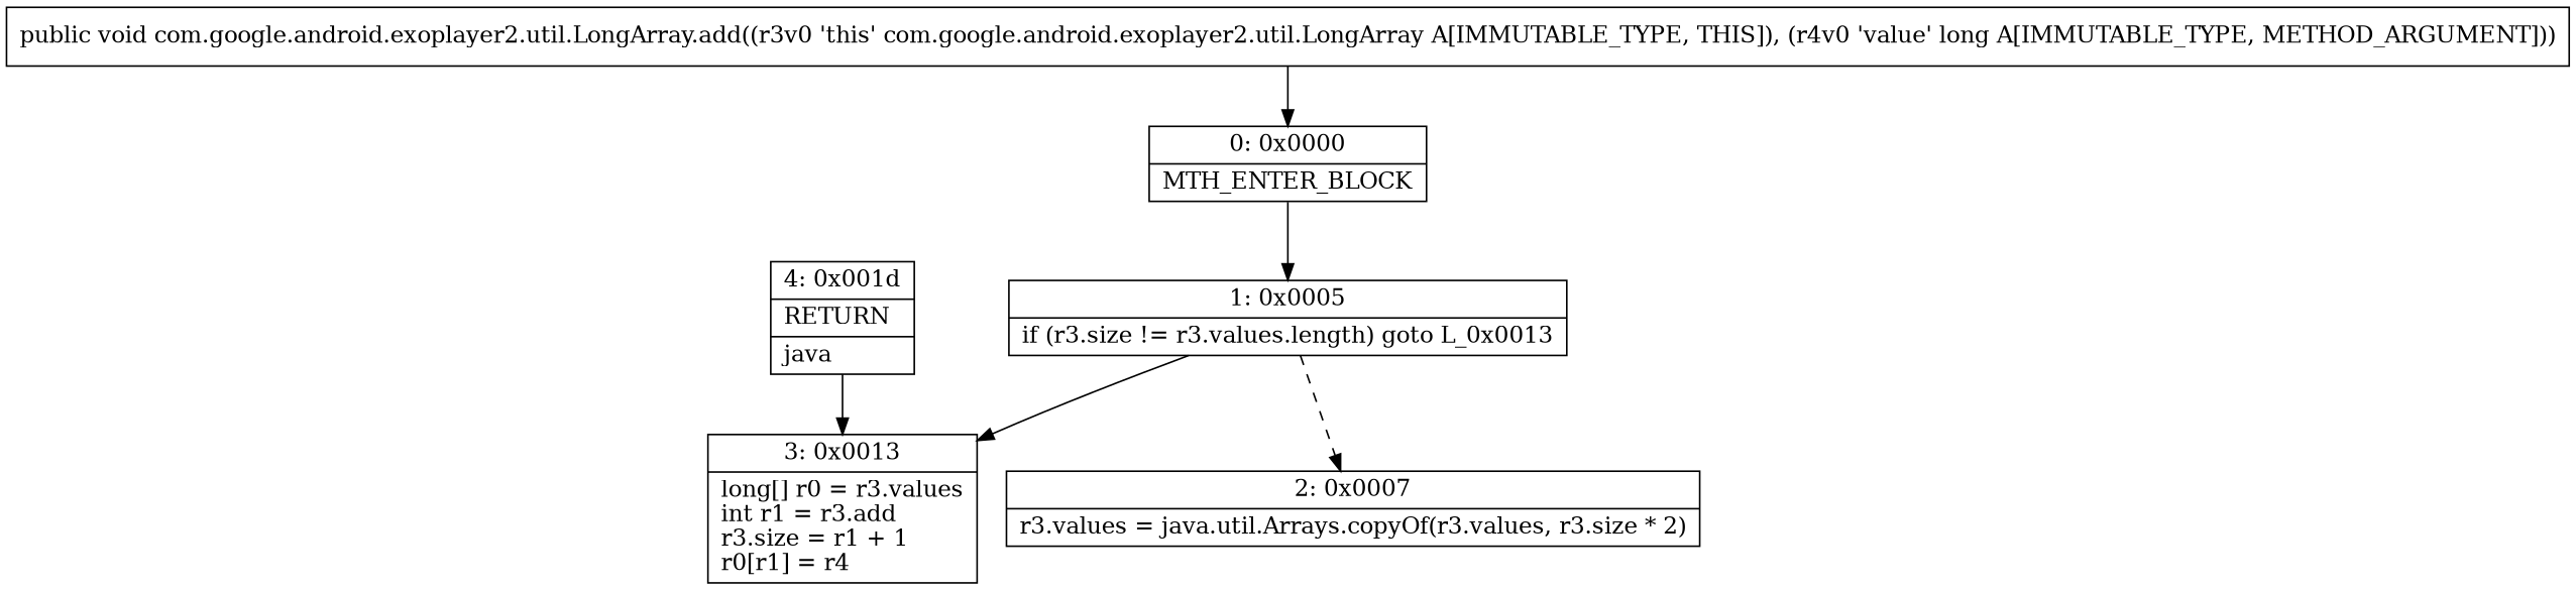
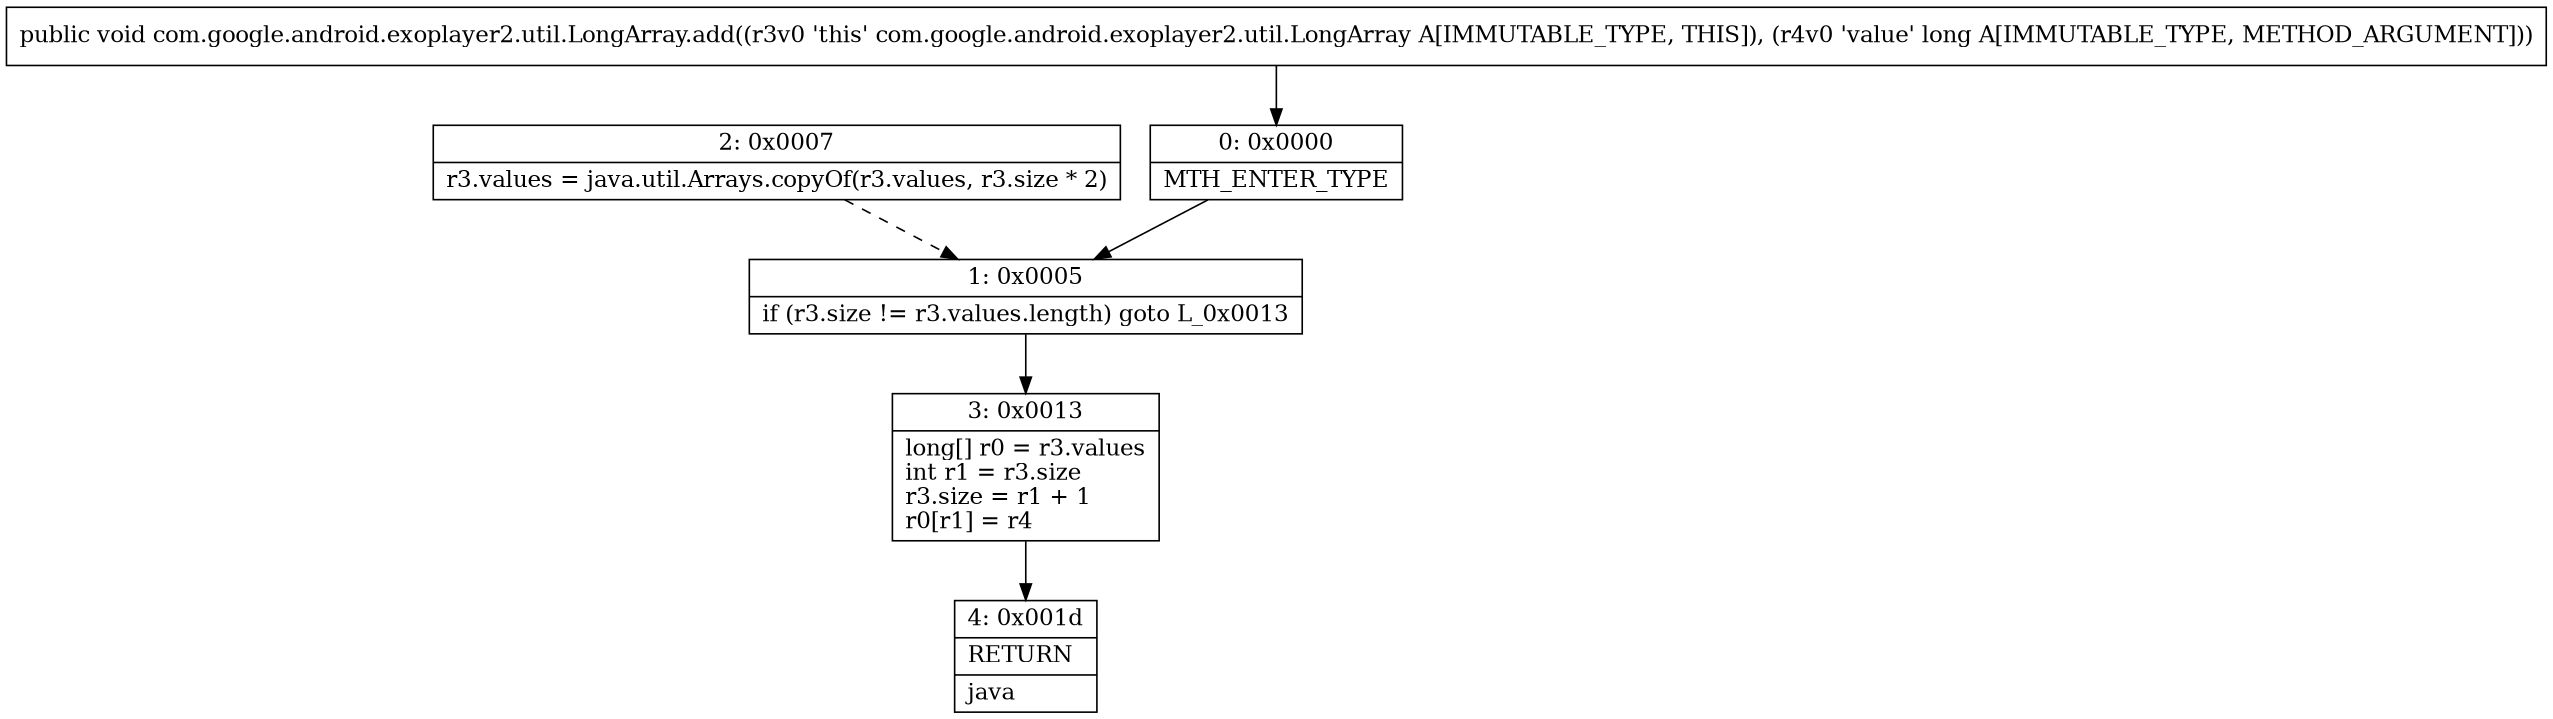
  digraph {
    node [shape=record]
-   n1 [label="{0\:\ 0x0000|MTH_ENTER_BLOCK\l}"]
+   n1 [label="{0\:\ 0x0000|MTH_ENTER_TYPE\l}"]
    n2 [label="{1\:\ 0x0005|if (r3.size != r3.values.length) goto L_0x0013\l}"]
    n3 [label="{2\:\ 0x0007|r3.values = java.util.Arrays.copyOf(r3.values, r3.size * 2)\l}"]
-   n4 [label="{3\:\ 0x0013|long[] r0 = r3.values\lint r1 = r3.add\lr3.size = r1 + 1\lr0[r1] = r4\l}"]
+   n4 [label="{3\:\ 0x0013|long[] r0 = r3.values\lint r1 = r3.size\lr3.size = r1 + 1\lr0[r1] = r4\l}"]
    n5 [label="{4\:\ 0x001d|RETURN\l|java\l}"]
    n6 [label="{public void com.google.android.exoplayer2.util.LongArray.add((r3v0 'this' com.google.android.exoplayer2.util.LongArray A[IMMUTABLE_TYPE, THIS]), (r4v0 'value' long A[IMMUTABLE_TYPE, METHOD_ARGUMENT])) }"]
    n1 -> n2
-   n2 -> n3 [style=dashed]
+   n3 -> n2 [style=dashed]
    n2 -> n4
-   n5 -> n4
+   n4 -> n5
    n6 -> n1
  }
